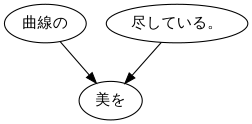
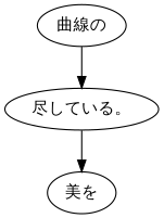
  digraph {
    n1 [label="曲線の"]
    n2 [label="美を"]
    n3 [label="尽している。"]
-   n1 -> n2
+   n1 -> n3
    n3 -> n2
  }
